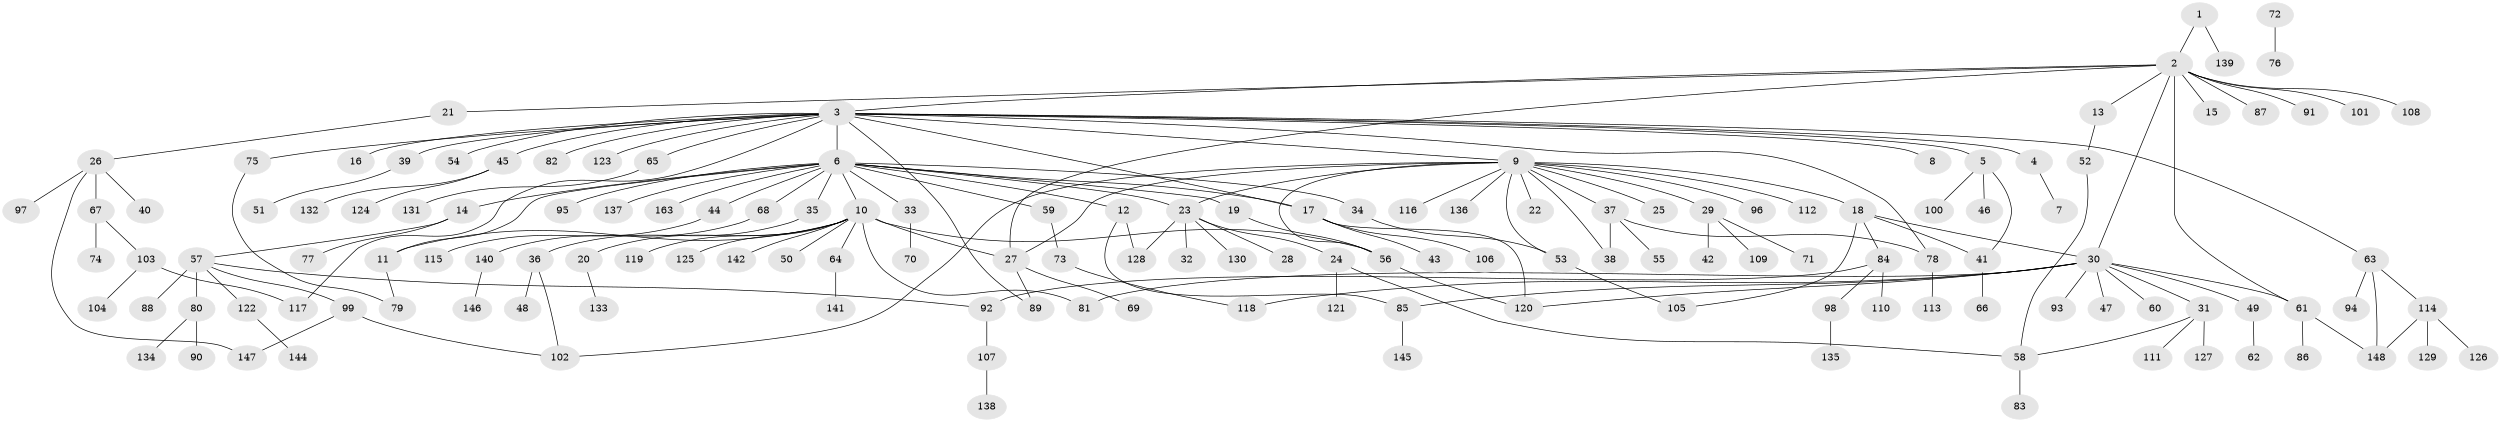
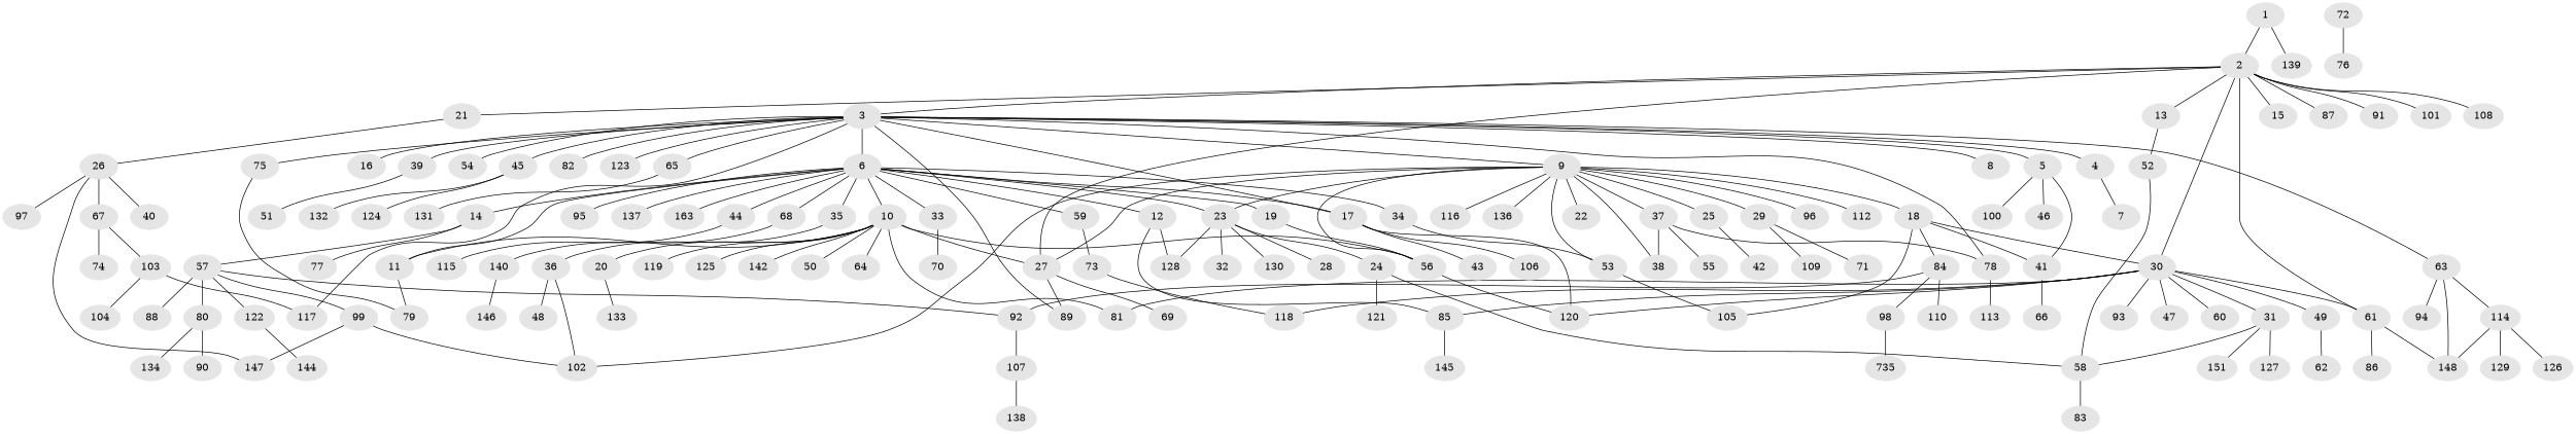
  graph {
    node [color=gray90 style=filled]
    1
    2
    139
    3
    13
    15
    21
    27
    30
    61
    87
    91
    101
    108
    4
    5
    6
    8
    9
    16
    17
    39
    45
    54
    63
    65
    75
    78
    82
    89
    117
    123
    52
    26
    69
    81
    85
    120
    31
    47
    49
    60
    93
    118
    86
    148
    7
    41
    46
    100
    10
    11
    12
    14
    19
    23
    33
    34
    35
    44
    59
    68
    95
    137
    n65 [label=163]
    18
    22
    25
    29
    37
    38
    53
    56
    96
    102
    112
    116
    136
    43
    106
    51
    124
    132
    94
    114
    131
    79
    113
    66
    20
    50
    64
    119
    125
    142
    128
    57
    77
    24
    28
    32
    130
    70
    36
    115
    73
    140
    84
    105
    42
    71
    109
    55
    133
-   141
    145
    58
    80
    88
    92
    99
    122
    98
    110
    40
    67
    97
    147
    121
    83
    74
    103
    72
    76
-   111
+   111 [label=151]
    127
    62
    48
    90
    134
    107
    144
    126
    129
    104
    146
-   135
+   135 [label=735]
    138
    1 -- 2
    1 -- 139
    2 -- 3
    2 -- 13
    2 -- 15
    2 -- 21
    2 -- 27
    2 -- 30
    2 -- 61
    2 -- 87
    2 -- 91
    2 -- 101
    2 -- 108
    3 -- 4
    3 -- 5
    3 -- 6
    3 -- 8
    3 -- 9
    3 -- 16
    3 -- 17
    3 -- 39
    3 -- 45
    3 -- 54
    3 -- 63
    3 -- 65
    3 -- 75
    3 -- 78
    3 -- 82
    3 -- 89
    3 -- 117
    3 -- 123
    13 -- 52
    21 -- 26
    27 -- 89
    27 -- 69
    30 -- 61
    30 -- 81
    30 -- 85
    30 -- 120
    30 -- 31
    30 -- 47
    30 -- 49
    30 -- 60
    30 -- 93
    30 -- 118
    61 -- 86
    61 -- 148
    4 -- 7
    5 -- 41
    5 -- 46
    5 -- 100
    6 -- 17
    6 -- 10
    6 -- 11
    6 -- 12
    6 -- 14
    6 -- 19
    6 -- 23
    6 -- 33
    6 -- 34
    6 -- 35
    6 -- 44
    6 -- 59
    6 -- 68
    6 -- 95
    6 -- 137
    6 -- n65
    9 -- 27
    9 -- 23
    9 -- 18
    9 -- 22
    9 -- 25
    9 -- 29
    9 -- 37
    9 -- 38
    9 -- 53
    9 -- 56
    9 -- 96
    9 -- 102
    9 -- 112
    9 -- 116
    9 -- 136
    17 -- 120
    17 -- 43
    17 -- 106
    39 -- 51
    45 -- 124
    45 -- 132
    63 -- 148
    63 -- 94
    63 -- 114
    65 -- 131
    75 -- 79
    78 -- 113
    52 -- 58
    26 -- 40
    26 -- 67
    26 -- 97
    26 -- 147
    85 -- 145
    31 -- 58
    31 -- 111
    31 -- 127
    49 -- 62
    41 -- 66
    10 -- 27
    10 -- 81
    10 -- 11
    10 -- 56
    10 -- 20
    10 -- 50
    10 -- 64
    10 -- 119
    10 -- 125
    10 -- 142
    11 -- 79
    12 -- 85
    12 -- 128
    14 -- 57
    14 -- 77
    19 -- 56
    23 -- 128
    23 -- 24
    23 -- 28
    23 -- 32
    23 -- 130
    33 -- 70
    34 -- 53
    35 -- 36
    44 -- 115
    59 -- 73
    68 -- 140
    18 -- 30
    18 -- 41
    18 -- 84
    18 -- 105
-   29 -- 42
+   25 -- 42
    29 -- 71
    29 -- 109
    37 -- 78
    37 -- 38
    37 -- 55
    53 -- 105
    56 -- 120
    114 -- 148
    114 -- 126
    114 -- 129
    20 -- 133
-   64 -- 141
    57 -- 80
    57 -- 88
    57 -- 92
    57 -- 99
    57 -- 122
    24 -- 58
    24 -- 121
    36 -- 102
    36 -- 48
    73 -- 118
    140 -- 146
    84 -- 92
    84 -- 98
    84 -- 110
    58 -- 83
    80 -- 90
    80 -- 134
    92 -- 107
    99 -- 102
    99 -- 147
    122 -- 144
    98 -- 135
    67 -- 74
    67 -- 103
    103 -- 117
    103 -- 104
    72 -- 76
    107 -- 138
  }
